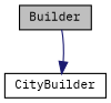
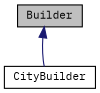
  digraph {
    fontname="IBM Plex Mono"
    node [color=black fontname="IBM Plex Mono" fontsize=10 shape=record style=filled]
    n1 [fillcolor=grey75 fontcolor=black height=0.2 label=Builder width=0.4]
    n2 [fillcolor=white height=0.2 label=CityBuilder width=0.4]
-   n2 -> n1 [color=midnightblue dir=back fontname="IBM Plex Mono" fontsize=10 labelfontname=Helvetica labelfontsize=10 style=solid]
+   n1 -> n2 [color=midnightblue dir=back fontname="IBM Plex Mono" fontsize=10 labelfontname=Helvetica labelfontsize=10 style=solid]
  }
